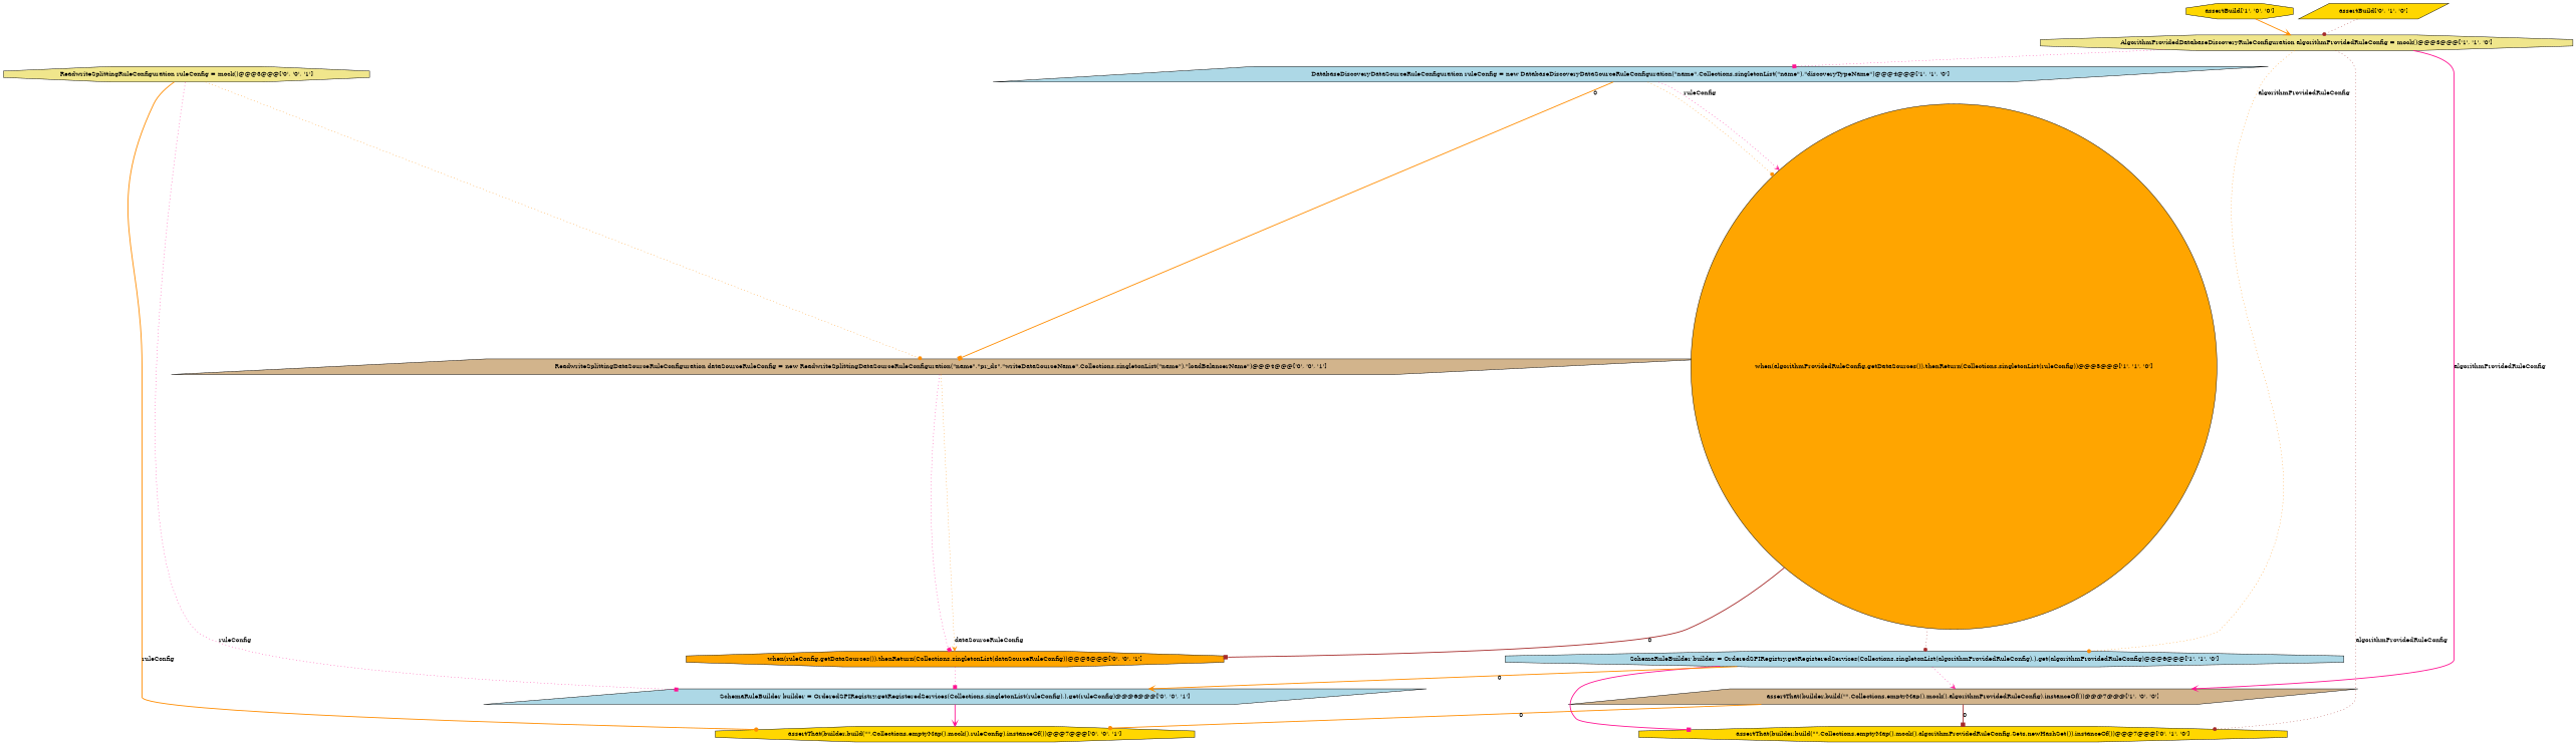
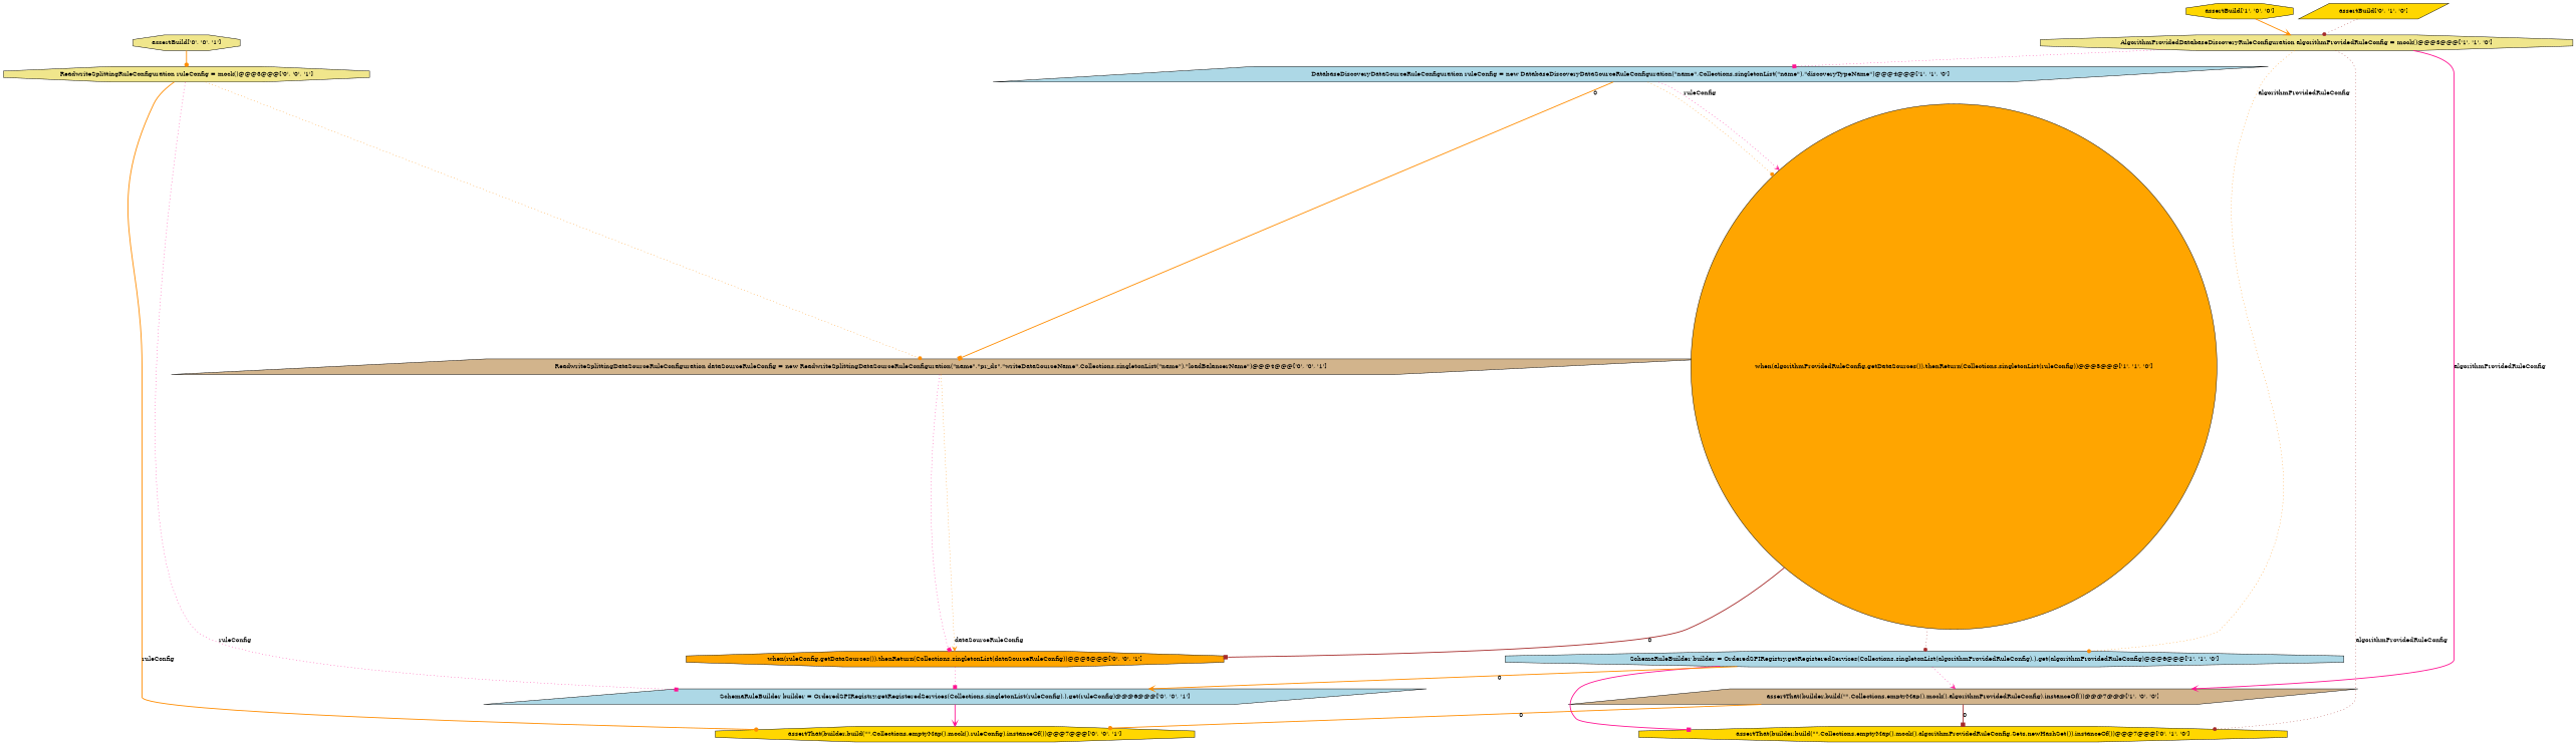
  digraph {
    node [fillcolor=gold shape=octagon style=filled]
    edge [style=dotted color=darkorange arrowhead=dot]
    n1 [fillcolor=lightblue label="DatabaseDiscoveryDataSourceRuleConfiguration ruleConfig = new DatabaseDiscoveryDataSourceRuleConfiguration(\"name\",Collections.singletonList(\"name\"),\"discoveryTypeName\")@@@4@@@['1', '1', '0']" shape=parallelogram]
    n2 [fillcolor=tan label="ReadwriteSplittingDataSourceRuleConfiguration dataSourceRuleConfig = new ReadwriteSplittingDataSourceRuleConfiguration(\"name\",\"pr_ds\",\"writeDataSourceName\",Collections.singletonList(\"name\"),\"loadBalancerName\")@@@4@@@['0', '0', '1']" shape=parallelogram]
    n3 [fillcolor=orange label="when(algorithmProvidedRuleConfig.getDataSources()).thenReturn(Collections.singletonList(ruleConfig))@@@5@@@['1', '1', '0']" shape=circle]
+   n4 [fillcolor=khaki label="assertBuild['0', '0', '1']"]
    n5 [fillcolor=khaki label="ReadwriteSplittingRuleConfiguration ruleConfig = mock()@@@3@@@['0', '0', '1']"]
    n6 [label="assertThat(builder.build(\"\",Collections.emptyMap(),mock(),algorithmProvidedRuleConfig,Sets.newHashSet()),instanceOf())@@@7@@@['0', '1', '0']"]
    n7 [label="assertThat(builder.build(\"\",Collections.emptyMap(),mock(),ruleConfig),instanceOf())@@@7@@@['0', '0', '1']"]
    n8 [fillcolor=orange label="when(ruleConfig.getDataSources()).thenReturn(Collections.singletonList(dataSourceRuleConfig))@@@5@@@['0', '0', '1']"]
    n9 [label="assertBuild['1', '0', '0']"]
    n10 [fillcolor=khaki label="AlgorithmProvidedDatabaseDiscoveryRuleConfiguration algorithmProvidedRuleConfig = mock()@@@3@@@['1', '1', '0']"]
    n11 [fillcolor=lightblue label="SchemaRuleBuilder builder = OrderedSPIRegistry.getRegisteredServices(Collections.singletonList(ruleConfig),).get(ruleConfig)@@@6@@@['0', '0', '1']" shape=parallelogram]
    n12 [fillcolor=tan label="assertThat(builder.build(\"\",Collections.emptyMap(),mock(),algorithmProvidedRuleConfig),instanceOf())@@@7@@@['1', '0', '0']" shape=parallelogram]
    n13 [label="assertBuild['0', '1', '0']" shape=parallelogram]
    n14 [fillcolor=lightblue label="SchemaRuleBuilder builder = OrderedSPIRegistry.getRegisteredServices(Collections.singletonList(algorithmProvidedRuleConfig),).get(algorithmProvidedRuleConfig)@@@6@@@['1', '1', '0']"]
    n1 -> n2 [label=0 style=bold arrowhead=box]
    n1 -> n3
    n1 -> n3 [label=ruleConfig color=deeppink arrowhead=vee]
    n2 -> n8 [color=deeppink arrowhead=box]
    n2 -> n8 [label=dataSourceRuleConfig arrowhead=vee]
    n3 -> n8 [label=0 style=bold color=brown arrowhead=box]
    n3 -> n14 [color=brown]
+   n4 -> n5 [style=bold]
    n5 -> n2
    n5 -> n7 [label=ruleConfig style=bold]
    n5 -> n11 [label=ruleConfig color=deeppink arrowhead=box]
    n8 -> n11 [color=deeppink arrowhead=box]
    n9 -> n10 [style=bold arrowhead=vee]
    n10 -> n1 [color=deeppink arrowhead=box]
    n10 -> n6 [label=algorithmProvidedRuleConfig color=brown]
    n10 -> n12 [label=algorithmProvidedRuleConfig style=bold color=deeppink arrowhead=vee]
    n10 -> n14 [label=algorithmProvidedRuleConfig]
    n11 -> n7 [style=bold color=deeppink arrowhead=vee]
    n12 -> n6 [label=0 style=bold color=brown arrowhead=box]
    n12 -> n7 [label=0 style=bold]
    n13 -> n10 [color=brown]
    n14 -> n6 [style=bold color=deeppink arrowhead=box]
    n14 -> n11 [label=0 style=bold arrowhead=vee]
    n14 -> n12 [color=deeppink arrowhead=vee]
  }
